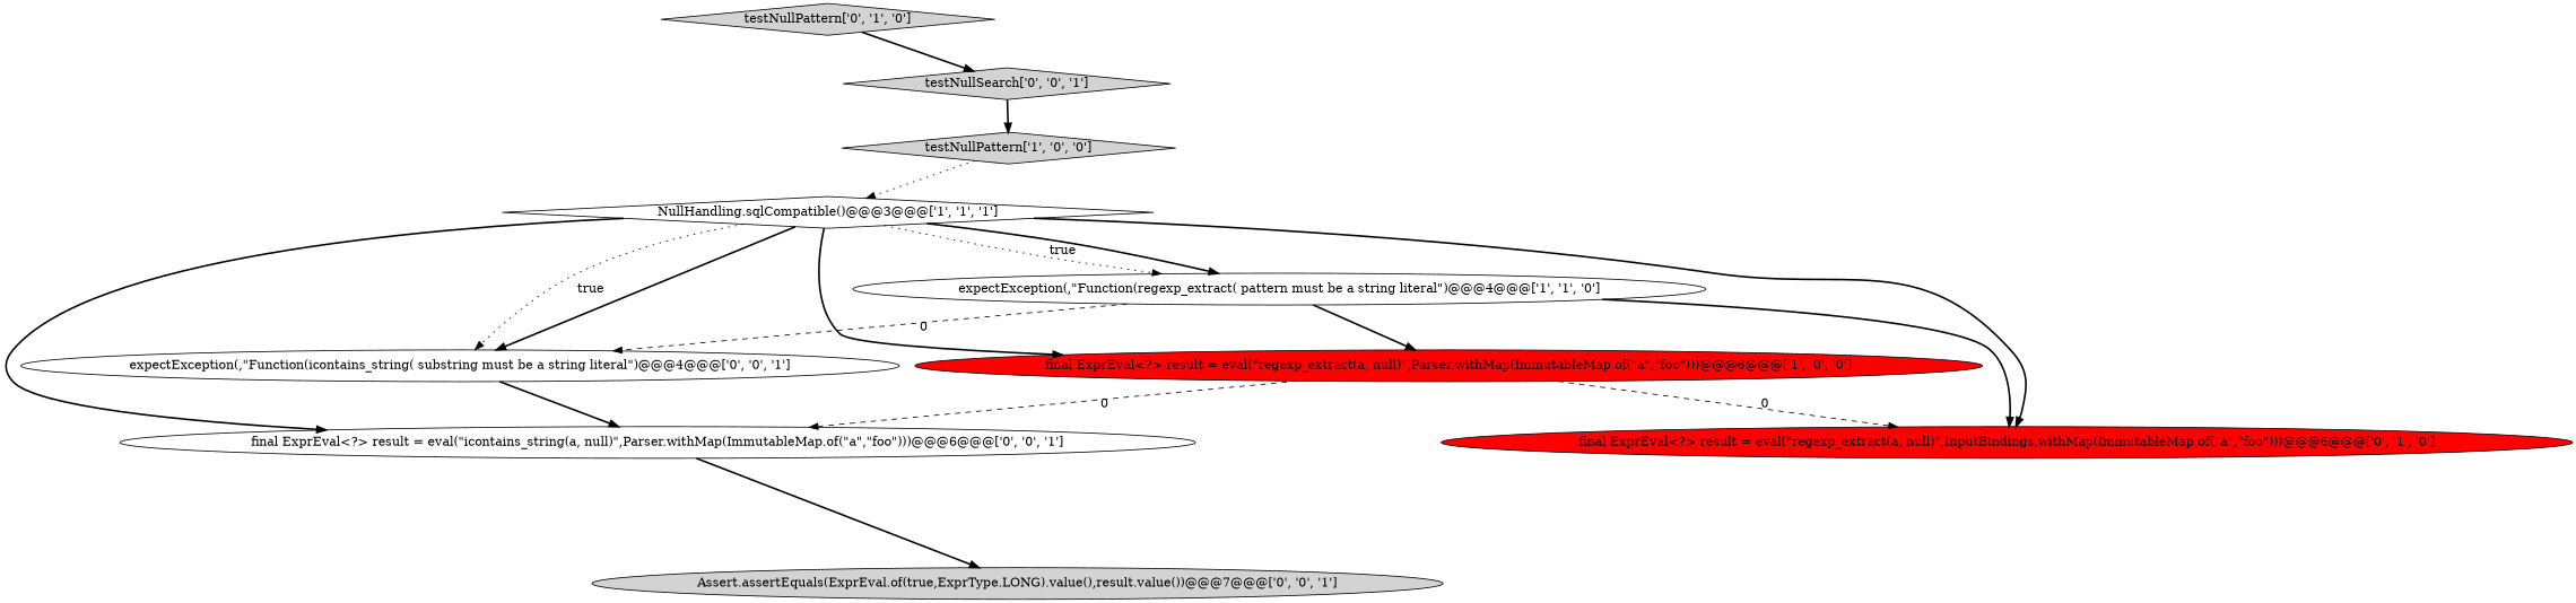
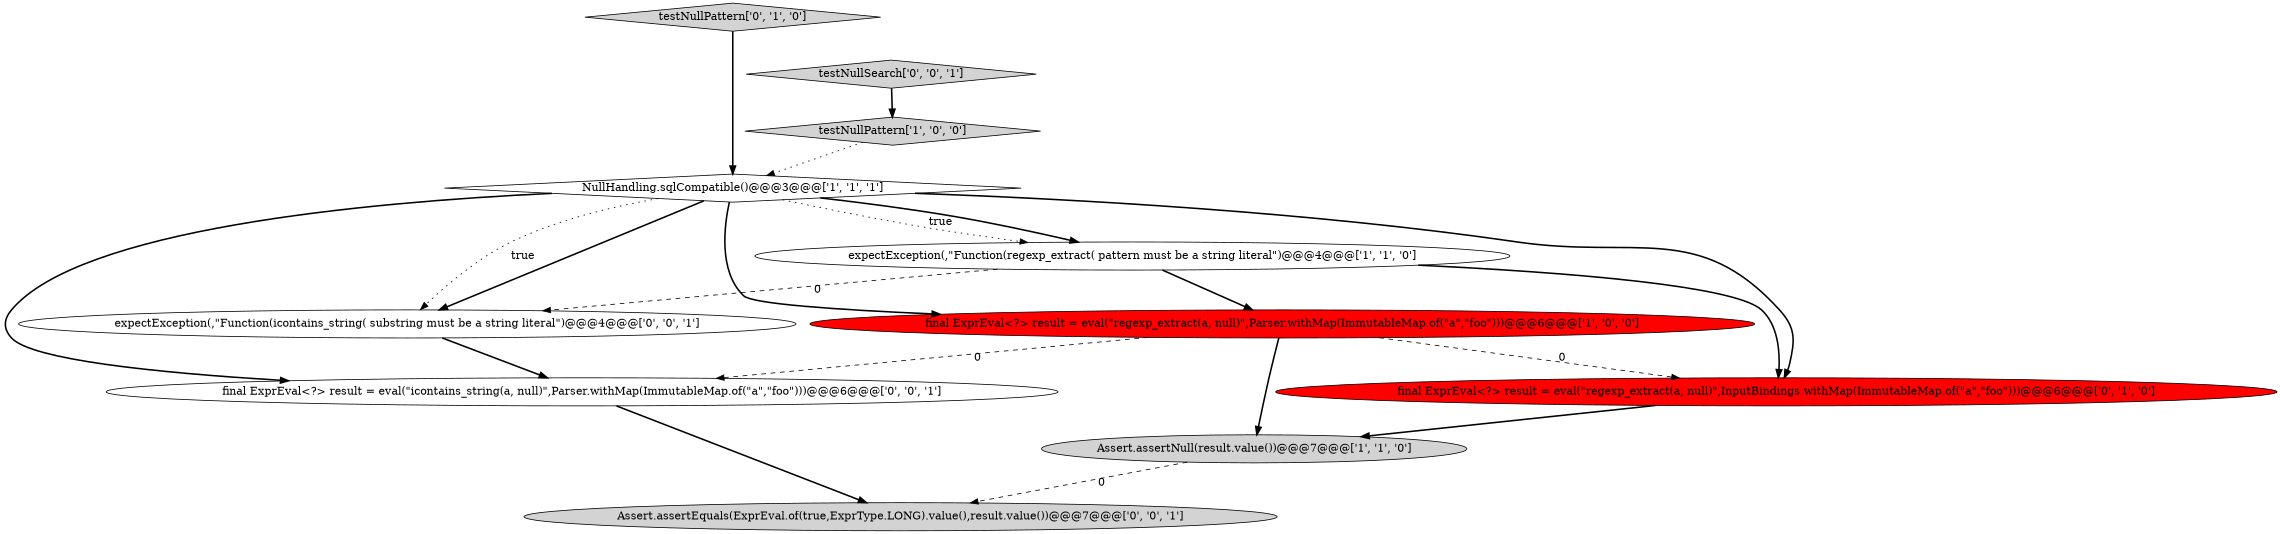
  digraph {
    node [fillcolor=lightgray shape=ellipse style=filled]
    edge [style=bold]
    n1 [label="testNullPattern['0', '1', '0']" shape=diamond]
    n2 [fillcolor=white label="NullHandling.sqlCompatible()@@@3@@@['1', '1', '1']" shape=diamond]
    n3 [fillcolor=white label="final ExprEval<?> result = eval(\"icontains_string(a, null)\",Parser.withMap(ImmutableMap.of(\"a\",\"foo\")))@@@6@@@['0', '0', '1']"]
    n4 [fillcolor=white label="expectException(,\"Function(regexp_extract( pattern must be a string literal\")@@@4@@@['1', '1', '0']"]
    n5 [fillcolor=white label="expectException(,\"Function(icontains_string( substring must be a string literal\")@@@4@@@['0', '0', '1']"]
    n6 [fillcolor=red label="final ExprEval<?> result = eval(\"regexp_extract(a, null)\",Parser.withMap(ImmutableMap.of(\"a\",\"foo\")))@@@6@@@['1', '0', '0']"]
    n7 [fillcolor=red label="final ExprEval<?> result = eval(\"regexp_extract(a, null)\",InputBindings.withMap(ImmutableMap.of(\"a\",\"foo\")))@@@6@@@['0', '1', '0']"]
    n8 [label="Assert.assertEquals(ExprEval.of(true,ExprType.LONG).value(),result.value())@@@7@@@['0', '0', '1']"]
+   n9 [label="Assert.assertNull(result.value())@@@7@@@['1', '1', '0']"]
    n10 [label="testNullPattern['1', '0', '0']" shape=diamond]
    n11 [label="testNullSearch['0', '0', '1']" shape=diamond]
-   n1 -> n11
+   n1 -> n2
    n2 -> n3
    n2 -> n4 [label=true style=dotted]
    n2 -> n4
    n2 -> n5
    n2 -> n5 [label=true style=dotted]
    n2 -> n6
    n2 -> n7
    n3 -> n8
    n4 -> n5 [label=0 style=dashed]
    n4 -> n6
    n4 -> n7
    n5 -> n3
    n6 -> n3 [label=0 style=dashed]
    n6 -> n7 [label=0 style=dashed]
+   n6 -> n9
+   n7 -> n9
+   n9 -> n8 [label=0 style=dashed]
    n10 -> n2 [style=dotted]
    n11 -> n10
  }
